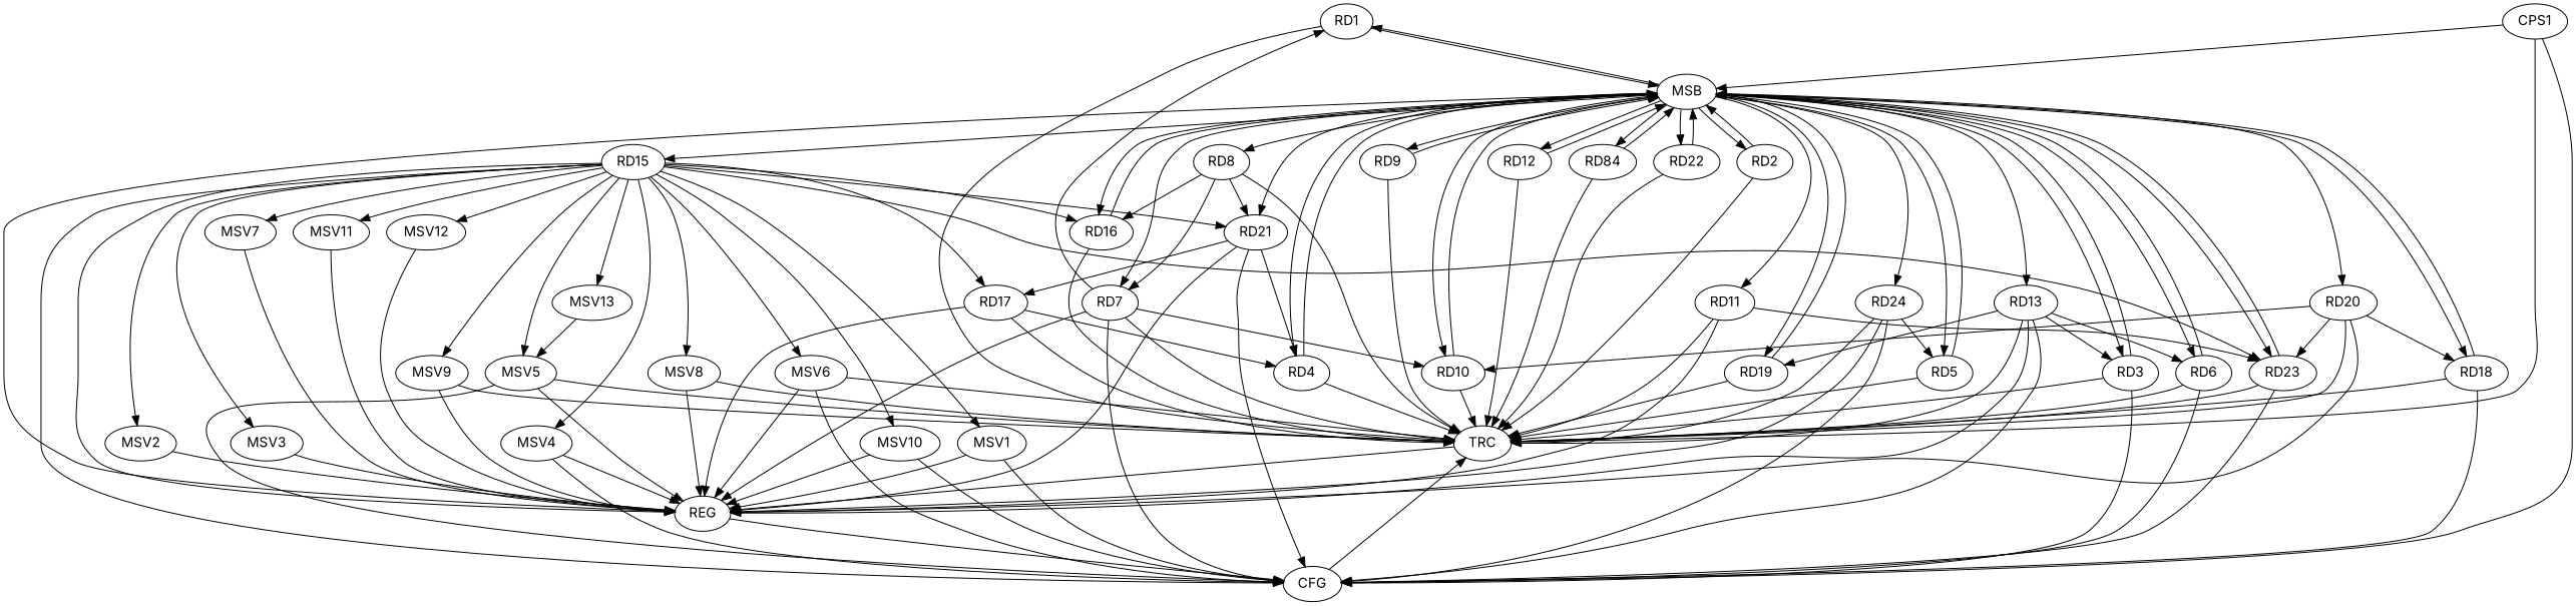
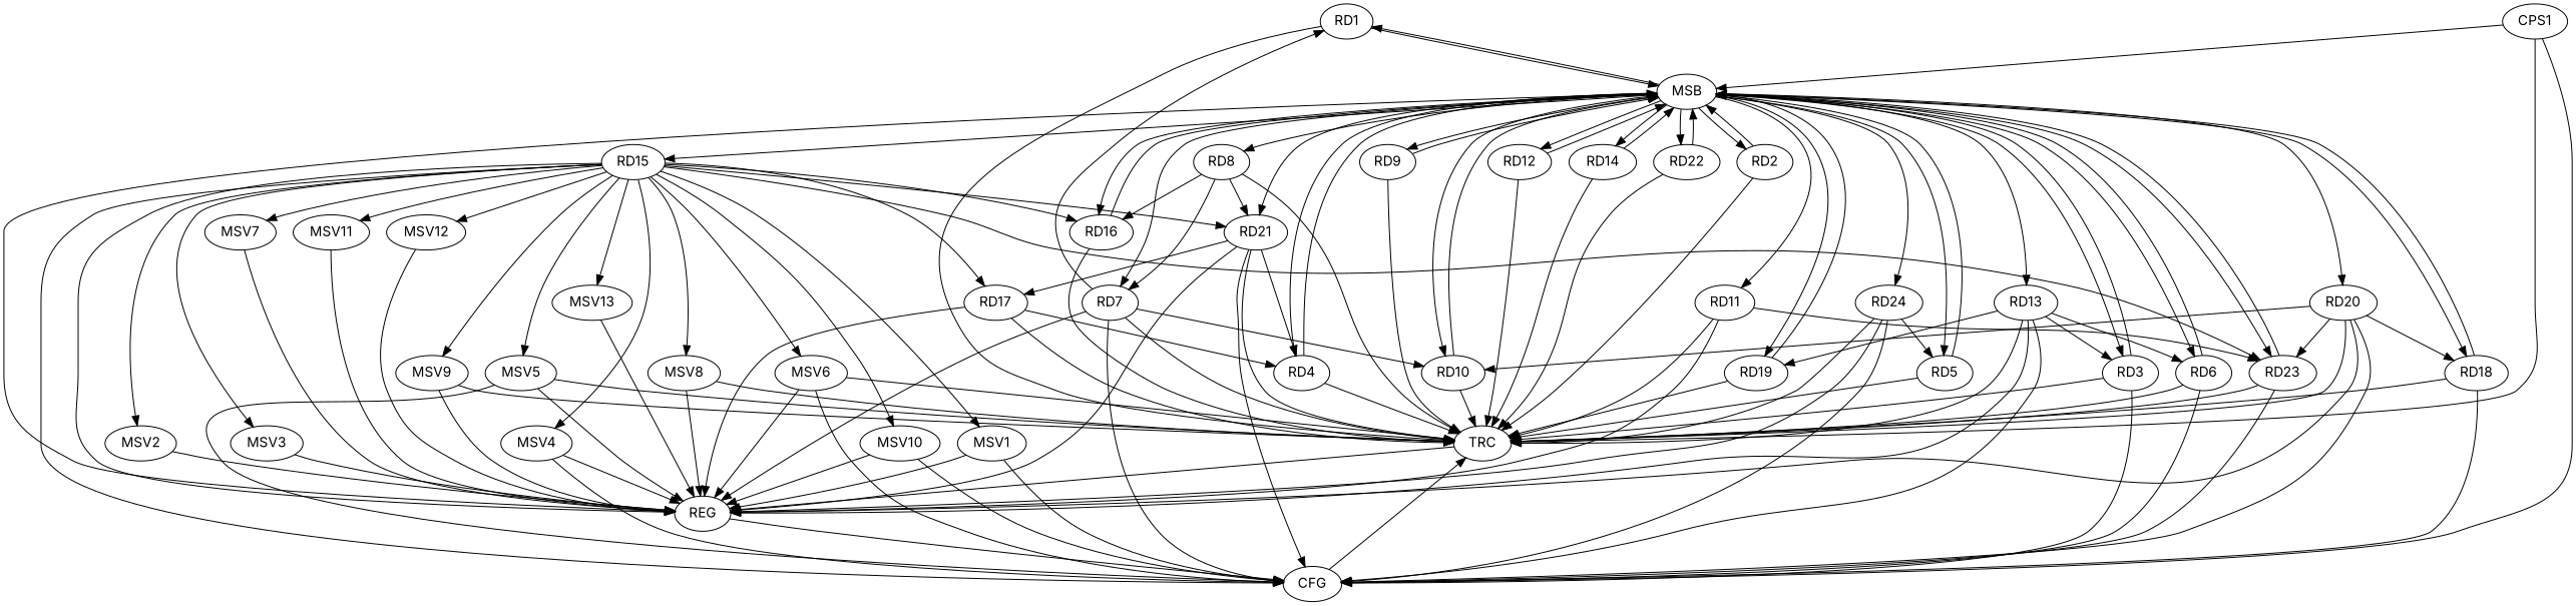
  strict digraph {
    fontname=Inter
    node [fontname=Inter]
    edge [fontname=Inter]
    n1 [label=RD1]
    n2 [label=MSB]
    n3 [label=TRC]
    n4 [label=RD2]
    n5 [label=RD3]
    n6 [label=RD4]
    n7 [label=RD5]
    n8 [label=RD6]
    n9 [label=RD7]
    n10 [label=RD10]
    n11 [label=REG]
    n12 [label=RD8]
    n13 [label=RD16]
    n14 [label=RD21]
    n15 [label=RD9]
    n16 [label=RD11]
    n17 [label=RD23]
    n18 [label=RD12]
    n19 [label=RD13]
    n20 [label=RD19]
-   n21 [label=RD84]
+   n21 [label=RD14]
    n22 [label=RD15]
    n23 [label=RD18]
    n24 [label=RD20]
    n25 [label=RD22]
    n26 [label=RD24]
    n27 [label=CFG]
    n28 [label=RD17]
    n29 [label=MSV1]
    n30 [label=MSV2]
    n31 [label=MSV3]
    n32 [label=MSV4]
    n33 [label=MSV5]
    n34 [label=MSV6]
    n35 [label=MSV7]
    n36 [label=MSV8]
    n37 [label=MSV9]
    n38 [label=MSV10]
    n39 [label=MSV11]
    n40 [label=MSV12]
    n41 [label=MSV13]
    n42 [label=CPS1]
    n1 -> n2
    n1 -> n3
    n2 -> n1
    n2 -> n4
    n2 -> n5
    n2 -> n6
    n2 -> n7
    n2 -> n8
    n2 -> n9
    n2 -> n10
    n2 -> n11
    n2 -> n12
    n2 -> n13
    n2 -> n14
    n2 -> n15
    n2 -> n16
    n2 -> n17
    n2 -> n18
    n2 -> n19
    n2 -> n20
    n2 -> n21
    n2 -> n22
    n2 -> n23
    n2 -> n24
    n2 -> n25
    n2 -> n26
    n3 -> n11
    n4 -> n2
    n4 -> n3
    n5 -> n2
    n5 -> n3
    n5 -> n27
    n6 -> n2
    n6 -> n3
    n7 -> n2
    n7 -> n3
    n8 -> n2
    n8 -> n3
    n8 -> n27
    n9 -> n1
    n9 -> n3
    n9 -> n10
    n9 -> n11
    n9 -> n27
    n10 -> n2
    n10 -> n3
    n11 -> n27
    n12 -> n3
    n12 -> n9
    n12 -> n13
    n12 -> n14
    n13 -> n2
    n13 -> n3
+   n14 -> n3
    n14 -> n6
    n14 -> n11
    n14 -> n27
    n14 -> n28
    n15 -> n2
    n15 -> n3
    n16 -> n3
    n16 -> n11
    n16 -> n17
    n17 -> n2
    n17 -> n3
    n17 -> n27
    n18 -> n2
    n18 -> n3
    n19 -> n3
    n19 -> n5
    n19 -> n8
    n19 -> n11
    n19 -> n20
    n19 -> n27
    n20 -> n2
    n20 -> n3
    n21 -> n2
    n21 -> n3
    n22 -> n11
    n22 -> n13
    n22 -> n14
    n22 -> n17
    n22 -> n27
    n22 -> n28
    n22 -> n29
    n22 -> n30
    n22 -> n31
    n22 -> n32
    n22 -> n33
    n22 -> n34
    n22 -> n35
    n22 -> n36
    n22 -> n37
    n22 -> n38
    n22 -> n39
    n22 -> n40
    n22 -> n41
    n23 -> n2
    n23 -> n3
    n23 -> n27
    n24 -> n3
    n24 -> n10
    n24 -> n11
    n24 -> n17
    n24 -> n23
+   n24 -> n27
    n25 -> n2
    n25 -> n3
    n26 -> n3
    n26 -> n7
    n26 -> n11
    n26 -> n27
    n27 -> n3
    n28 -> n3
    n28 -> n6
    n28 -> n11
    n29 -> n11
    n29 -> n27
    n30 -> n11
    n31 -> n11
    n32 -> n11
    n32 -> n27
    n33 -> n3
    n33 -> n11
    n33 -> n27
    n34 -> n3
    n34 -> n11
    n34 -> n27
    n35 -> n11
    n36 -> n3
    n36 -> n11
    n37 -> n3
    n37 -> n11
    n38 -> n11
    n38 -> n27
    n39 -> n11
    n40 -> n11
-   n41 -> n33
+   n41 -> n11
    n42 -> n2
    n42 -> n3
    n42 -> n27
  }
